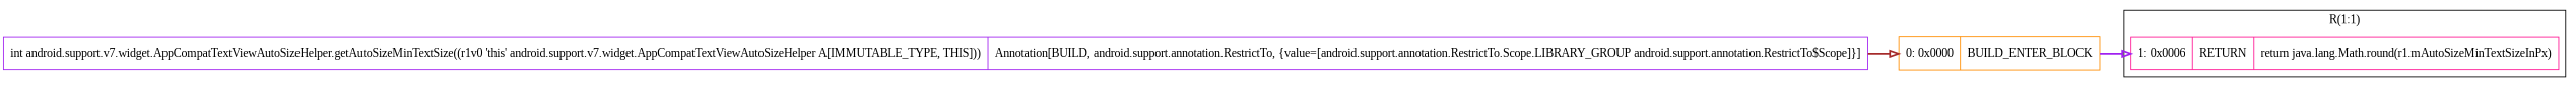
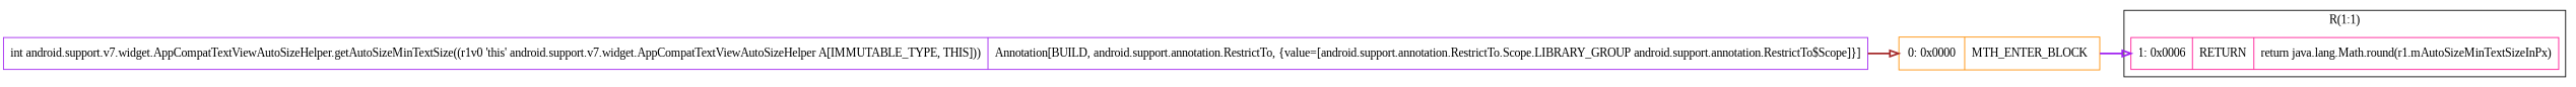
  digraph {
    rankdir=LR
    fontname="Liberation Serif"
    node [shape=record fontname="Liberation Serif"]
    edge [style=bold arrowhead=onormal fontname="Liberation Serif"]
    n1 [color=deeppink label="{1\:\ 0x0006|RETURN\l|return java.lang.Math.round(r1.mAutoSizeMinTextSizeInPx)\l}"]
-   n2 [color=darkorange label="{0\:\ 0x0000|BUILD_ENTER_BLOCK\l}"]
+   n2 [color=darkorange label="{0\:\ 0x0000|MTH_ENTER_BLOCK\l}"]
    n3 [label="{int android.support.v7.widget.AppCompatTextViewAutoSizeHelper.getAutoSizeMinTextSize((r1v0 'this' android.support.v7.widget.AppCompatTextViewAutoSizeHelper A[IMMUTABLE_TYPE, THIS]))  | Annotation[BUILD, android.support.annotation.RestrictTo, \{value=[android.support.annotation.RestrictTo.Scope.LIBRARY_GROUP android.support.annotation.RestrictTo$Scope]\}]\l}" color=purple]
    subgraph cluster_1 {
      label="R(1:1)"
      n1
    }
    n2 -> n1 [color=purple]
    n3 -> n2 [color=brown]
  }
